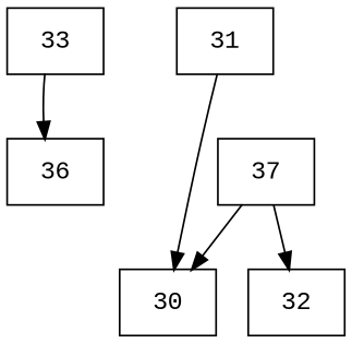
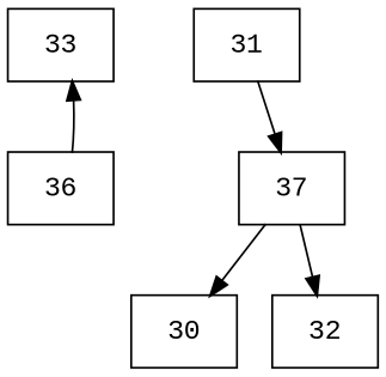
  digraph {
    fontname="Liberation Mono"
    node [fontname="Liberation Mono" shape=record]
    edge [fontname="Liberation Mono"]
    n1 [label="{33}"]
    n2 [label="{36}"]
    n3 [label="{31}"]
    n4 [label="{37}"]
    n5 [label="{30}"]
    n6 [label="{32}"]
-   n1 -> n2
-   n3 -> n5
+   n2 -> n1
+   n3 -> n4
    n4 -> n5
    n4 -> n6
  }
